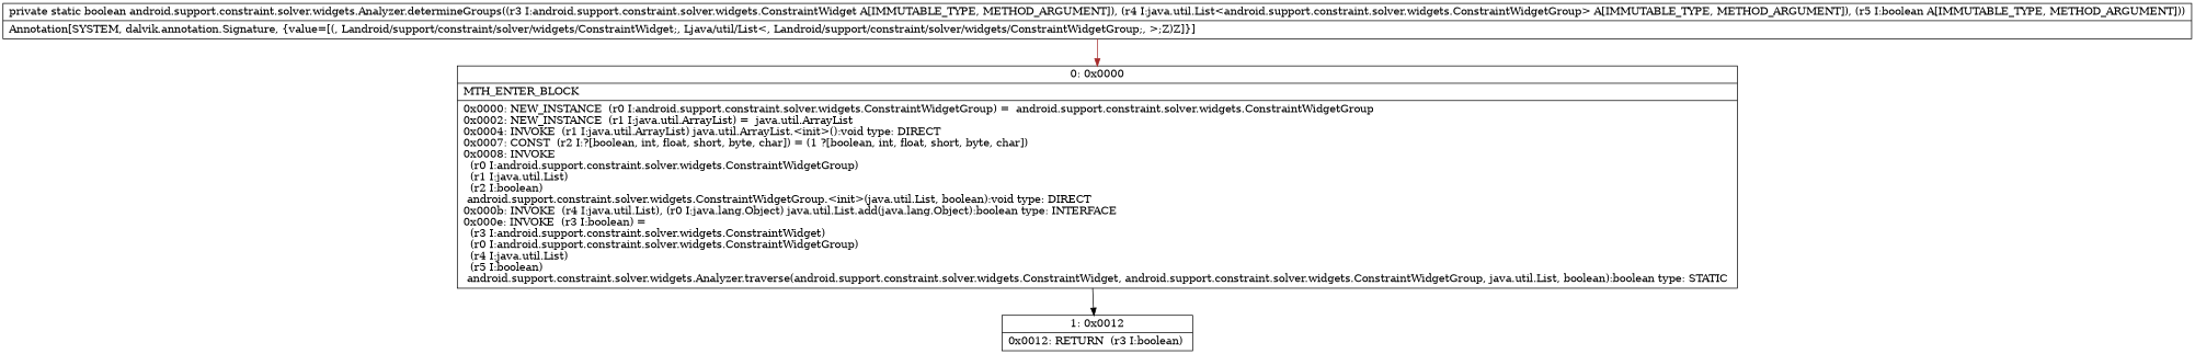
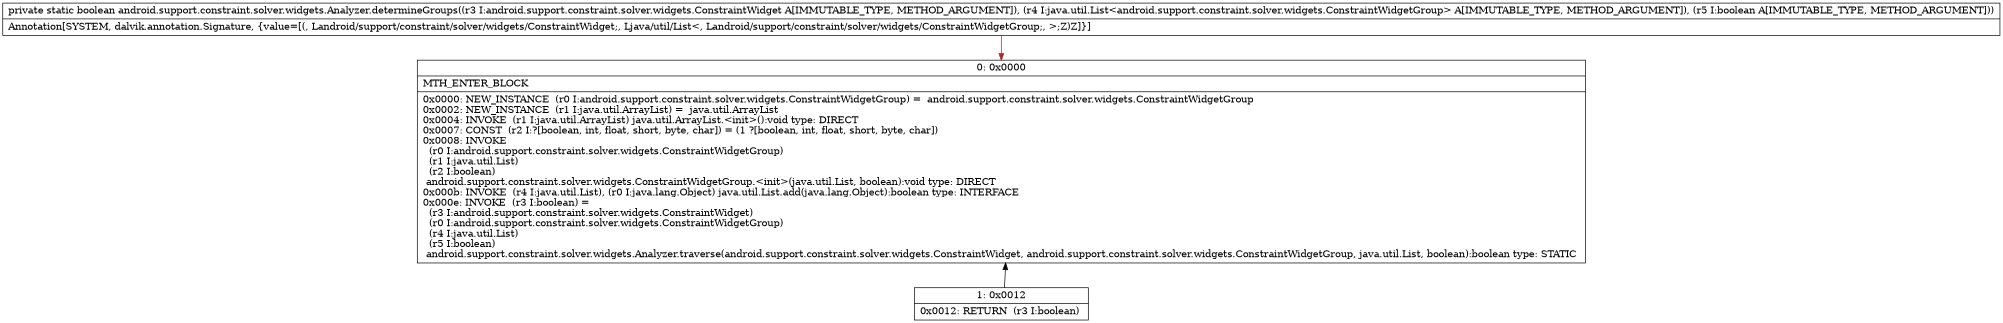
  digraph {
    node [shape=record]
    n1 [label="{0\:\ 0x0000|MTH_ENTER_BLOCK\l|0x0000: NEW_INSTANCE  (r0 I:android.support.constraint.solver.widgets.ConstraintWidgetGroup) =  android.support.constraint.solver.widgets.ConstraintWidgetGroup \l0x0002: NEW_INSTANCE  (r1 I:java.util.ArrayList) =  java.util.ArrayList \l0x0004: INVOKE  (r1 I:java.util.ArrayList) java.util.ArrayList.\<init\>():void type: DIRECT \l0x0007: CONST  (r2 I:?[boolean, int, float, short, byte, char]) = (1 ?[boolean, int, float, short, byte, char]) \l0x0008: INVOKE  \l  (r0 I:android.support.constraint.solver.widgets.ConstraintWidgetGroup)\l  (r1 I:java.util.List)\l  (r2 I:boolean)\l android.support.constraint.solver.widgets.ConstraintWidgetGroup.\<init\>(java.util.List, boolean):void type: DIRECT \l0x000b: INVOKE  (r4 I:java.util.List), (r0 I:java.lang.Object) java.util.List.add(java.lang.Object):boolean type: INTERFACE \l0x000e: INVOKE  (r3 I:boolean) = \l  (r3 I:android.support.constraint.solver.widgets.ConstraintWidget)\l  (r0 I:android.support.constraint.solver.widgets.ConstraintWidgetGroup)\l  (r4 I:java.util.List)\l  (r5 I:boolean)\l android.support.constraint.solver.widgets.Analyzer.traverse(android.support.constraint.solver.widgets.ConstraintWidget, android.support.constraint.solver.widgets.ConstraintWidgetGroup, java.util.List, boolean):boolean type: STATIC \l}"]
    n2 [label="{1\:\ 0x0012|0x0012: RETURN  (r3 I:boolean) \l}"]
    n3 [label="{private static boolean android.support.constraint.solver.widgets.Analyzer.determineGroups((r3 I:android.support.constraint.solver.widgets.ConstraintWidget A[IMMUTABLE_TYPE, METHOD_ARGUMENT]), (r4 I:java.util.List\<android.support.constraint.solver.widgets.ConstraintWidgetGroup\> A[IMMUTABLE_TYPE, METHOD_ARGUMENT]), (r5 I:boolean A[IMMUTABLE_TYPE, METHOD_ARGUMENT]))  | Annotation[SYSTEM, dalvik.annotation.Signature, \{value=[(, Landroid\/support\/constraint\/solver\/widgets\/ConstraintWidget;, Ljava\/util\/List\<, Landroid\/support\/constraint\/solver\/widgets\/ConstraintWidgetGroup;, \>;Z)Z]\}]\l}"]
-   n1 -> n2 [color=black]
+   n2 -> n1 [color=black]
    n3 -> n1 [color=brown]
  }
